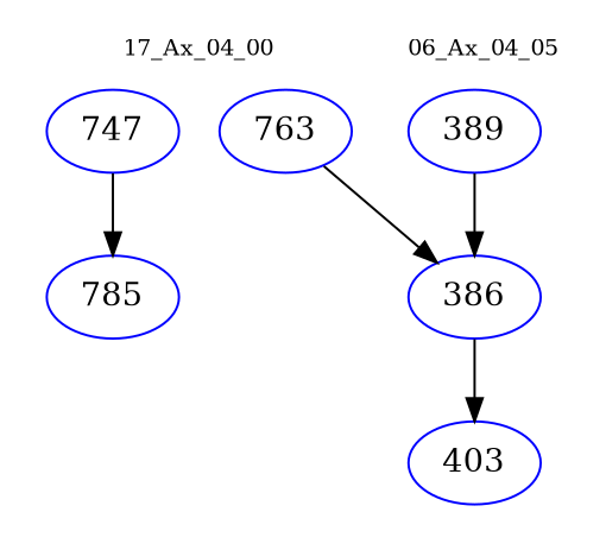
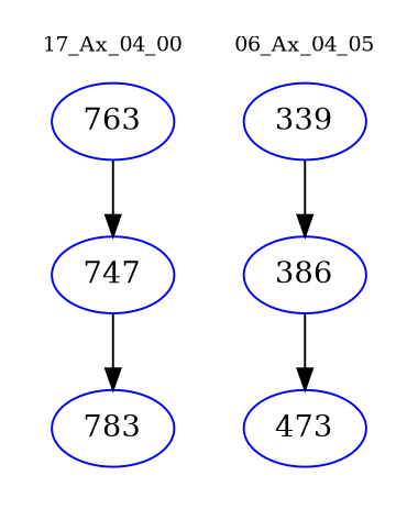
  digraph {
    node [color=blue]
    edge [color=black]
    n1 [label=763]
    n2 [label=747]
-   n3 [label=785]
-   n4 [label=389]
+   n3 [label=783]
+   n4 [label=339]
    n5 [label=386]
-   n6 [label=403]
+   n6 [label=473]
    subgraph cluster_1 {
      color=white
      fontsize=10
      label="17_Ax_04_00"
      n1
      n2
      n3
    }
    subgraph cluster_2 {
      color=white
      fontsize=10
      label="06_Ax_04_05"
      n4
      n5
      n6
    }
-   n1 -> n5
+   n1 -> n2
    n2 -> n3
    n4 -> n5
    n5 -> n6
  }
